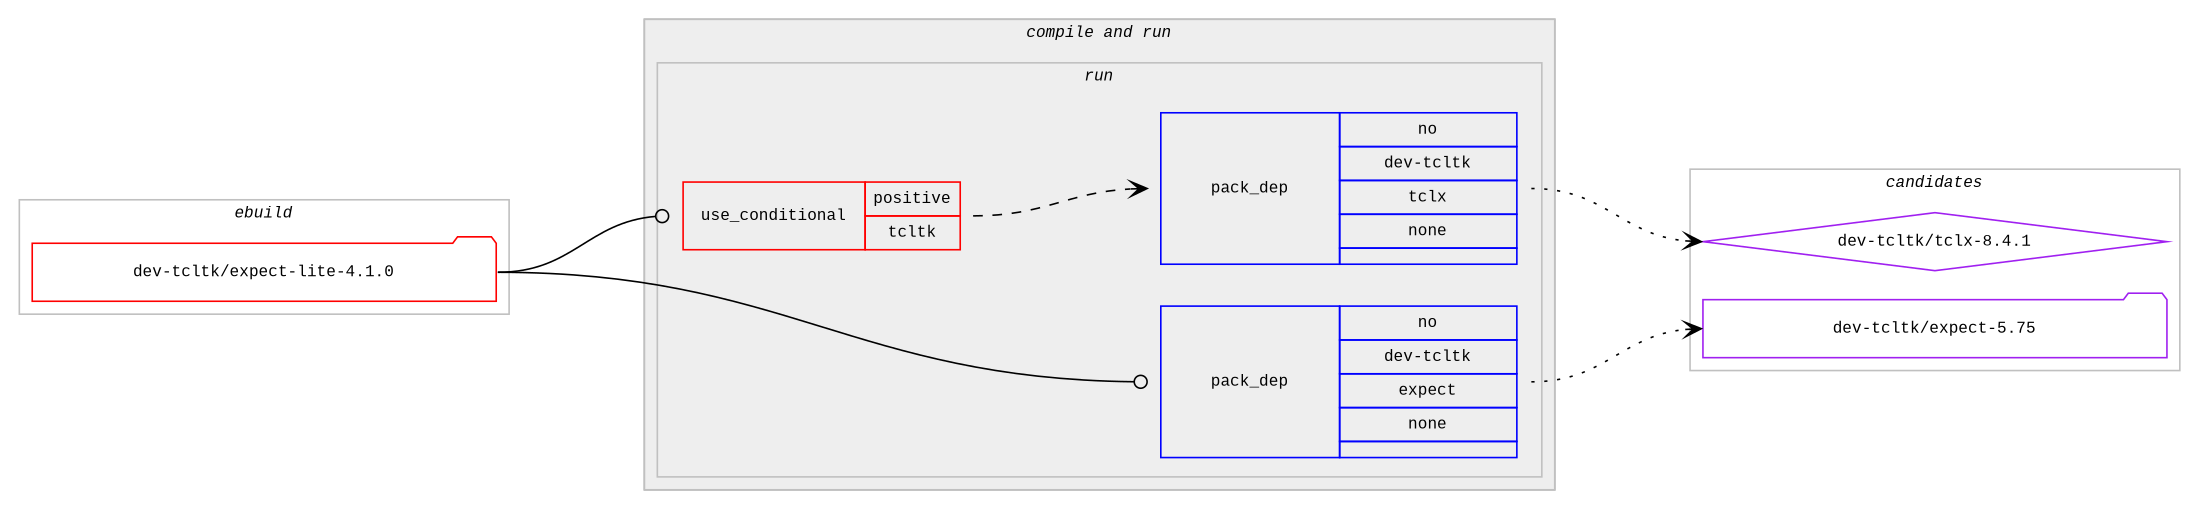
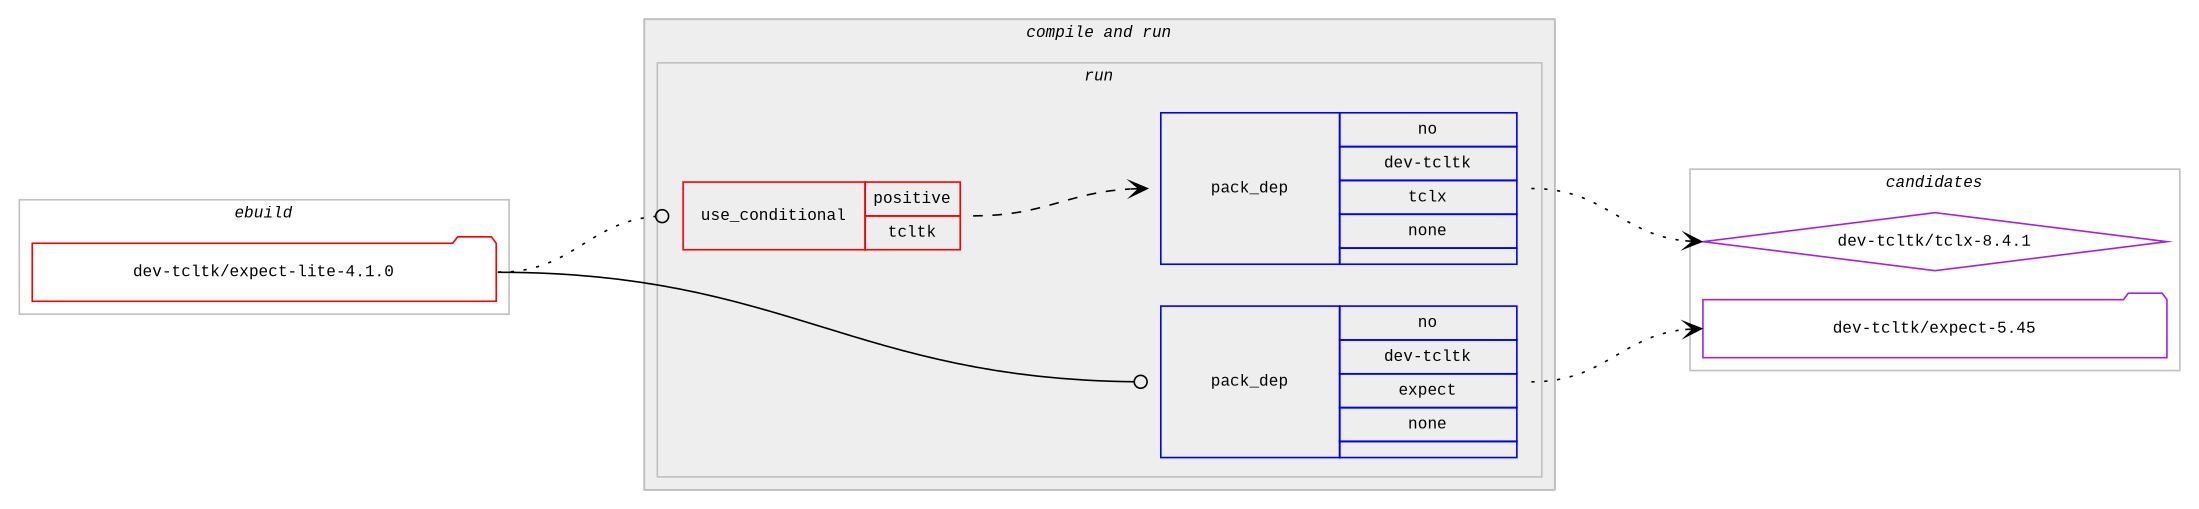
  digraph {
    compound=true
    concentrate=true
    fontname="Liberation Mono"
    fontsize=10
    newrank=true
    rankdir=LR
    ranksep=1.5
    node [color=red fontname="Liberation Mono" fontsize=10 shape=none]
    edge [arrowhead=vee fontname="Liberation Mono" headport=w style=solid tailport=e weight=20]
    n1 [label="dev-tcltk/expect-lite-4.1.0" shape=folder width=4]
    n2 [color=blue label=<<TABLE BORDER="0" CELLBORDER="1" CELLSPACING="0" CELLPADDING="4" WIDTH="220"><TR><TD ROWSPAN="6" CELLPADDING="30">pack_dep</TD></TR><TR><TD WIDTH="110">no</TD></TR><TR><TD>dev-tcltk</TD></TR><TR><TD>tclx</TD></TR><TR><TD>none</TD></TR><TR><TD></TD></TR></TABLE>>]
    n3 [label=<<TABLE BORDER="0" CELLBORDER="1" CELLSPACING="0" CELLPADDING="4"><TR><TD ROWSPAN="3" CELLPADDING="10">use_conditional</TD></TR><TR><TD>positive</TD></TR><TR><TD>tcltk</TD></TR></TABLE>>]
    n4 [color=blue label=<<TABLE BORDER="0" CELLBORDER="1" CELLSPACING="0" CELLPADDING="4" WIDTH="220"><TR><TD ROWSPAN="6" CELLPADDING="30">pack_dep</TD></TR><TR><TD WIDTH="110">no</TD></TR><TR><TD>dev-tcltk</TD></TR><TR><TD>expect</TD></TR><TR><TD>none</TD></TR><TR><TD></TD></TR></TABLE>>]
    n5 [color=purple label="dev-tcltk/tclx-8.4.1" shape=diamond width=4]
-   n6 [color=purple label="dev-tcltk/expect-5.75" shape=folder width=4]
+   n6 [color=purple label="dev-tcltk/expect-5.45" shape=folder width=4]
    subgraph cluster_1 {
      color=gray
      label=<<i>ebuild</i>>
      rank=same
      n1
    }
    subgraph cluster_2 {
      color=gray
      label=<<i>dependencies</i>>
      subgraph cluster_3 {
        color=gray
        fillcolor="#eeeeee"
        label=<<i>compile</i>>
        style=filled
      }
      subgraph cluster_4 {
        color=gray
        fillcolor="#eeeeee"
        label=<<i>compile and run</i>>
        style=filled
      }
      subgraph cluster_5 {
        color=gray
        fillcolor="#eeeeee"
        label=<<i>run</i>>
        style=filled
        subgraph sub_6 {
          color=gray
          fillcolor="#eeeeee"
          label=<<i>run</i>>
          style=filled
          n3
          subgraph sub_7 {
            color=gray
            fillcolor="#eeeeee"
            label=<<i>run</i>>
            style=filled
            n2
          }
        }
        subgraph sub_8 {
          color=gray
          fillcolor="#eeeeee"
          label=<<i>run</i>>
          style=filled
          n4
        }
      }
    }
    subgraph cluster_9 {
      color=gray
      label=<<i>candidates</i>>
      rank=same
      subgraph sub_10 {
        color=black
        label=<<i>candidates</i>>
        nodesep=1
        rank=same
        n5
      }
      subgraph sub_11 {
        color=black
        label=<<i>candidates</i>>
        nodesep=1
        rank=same
        n6
      }
    }
-   n1 -> n3 [arrowhead=odot]
+   n1 -> n3 [arrowhead=odot style=dotted]
    n1 -> n4 [arrowhead=odot]
    n2 -> n5 [style=dotted weight=100]
    n3 -> n2 [style=dashed]
    n4 -> n6 [style=dotted weight=100]
  }
